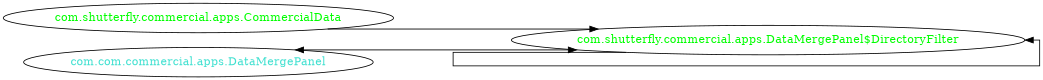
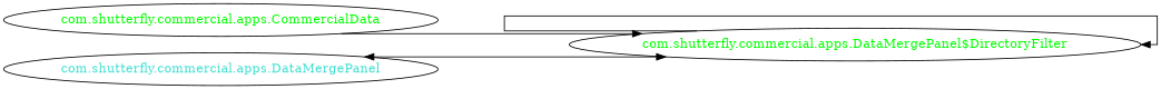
  digraph {
    concentrate=true
    rankdir=LR
    ranksep=2.0
    splines=ortho
    node [fontcolor=green]
    "com.shutterfly.commercial.apps.DataMergePanel$DirectoryFilter"
    "com.shutterfly.commercial.apps.CommercialData"
-   "com.shutterfly.commercial.apps.DataMergePanel" [fontcolor=turquoise label="com.com.commercial.apps.DataMergePanel"]
+   "com.shutterfly.commercial.apps.DataMergePanel" [fontcolor=turquoise]
    "com.shutterfly.commercial.apps.DataMergePanel$DirectoryFilter" -> "com.shutterfly.commercial.apps.DataMergePanel$DirectoryFilter"
    "com.shutterfly.commercial.apps.CommercialData" -> "com.shutterfly.commercial.apps.DataMergePanel$DirectoryFilter"
    "com.shutterfly.commercial.apps.DataMergePanel" -> "com.shutterfly.commercial.apps.DataMergePanel$DirectoryFilter" [dir=both]
  }
